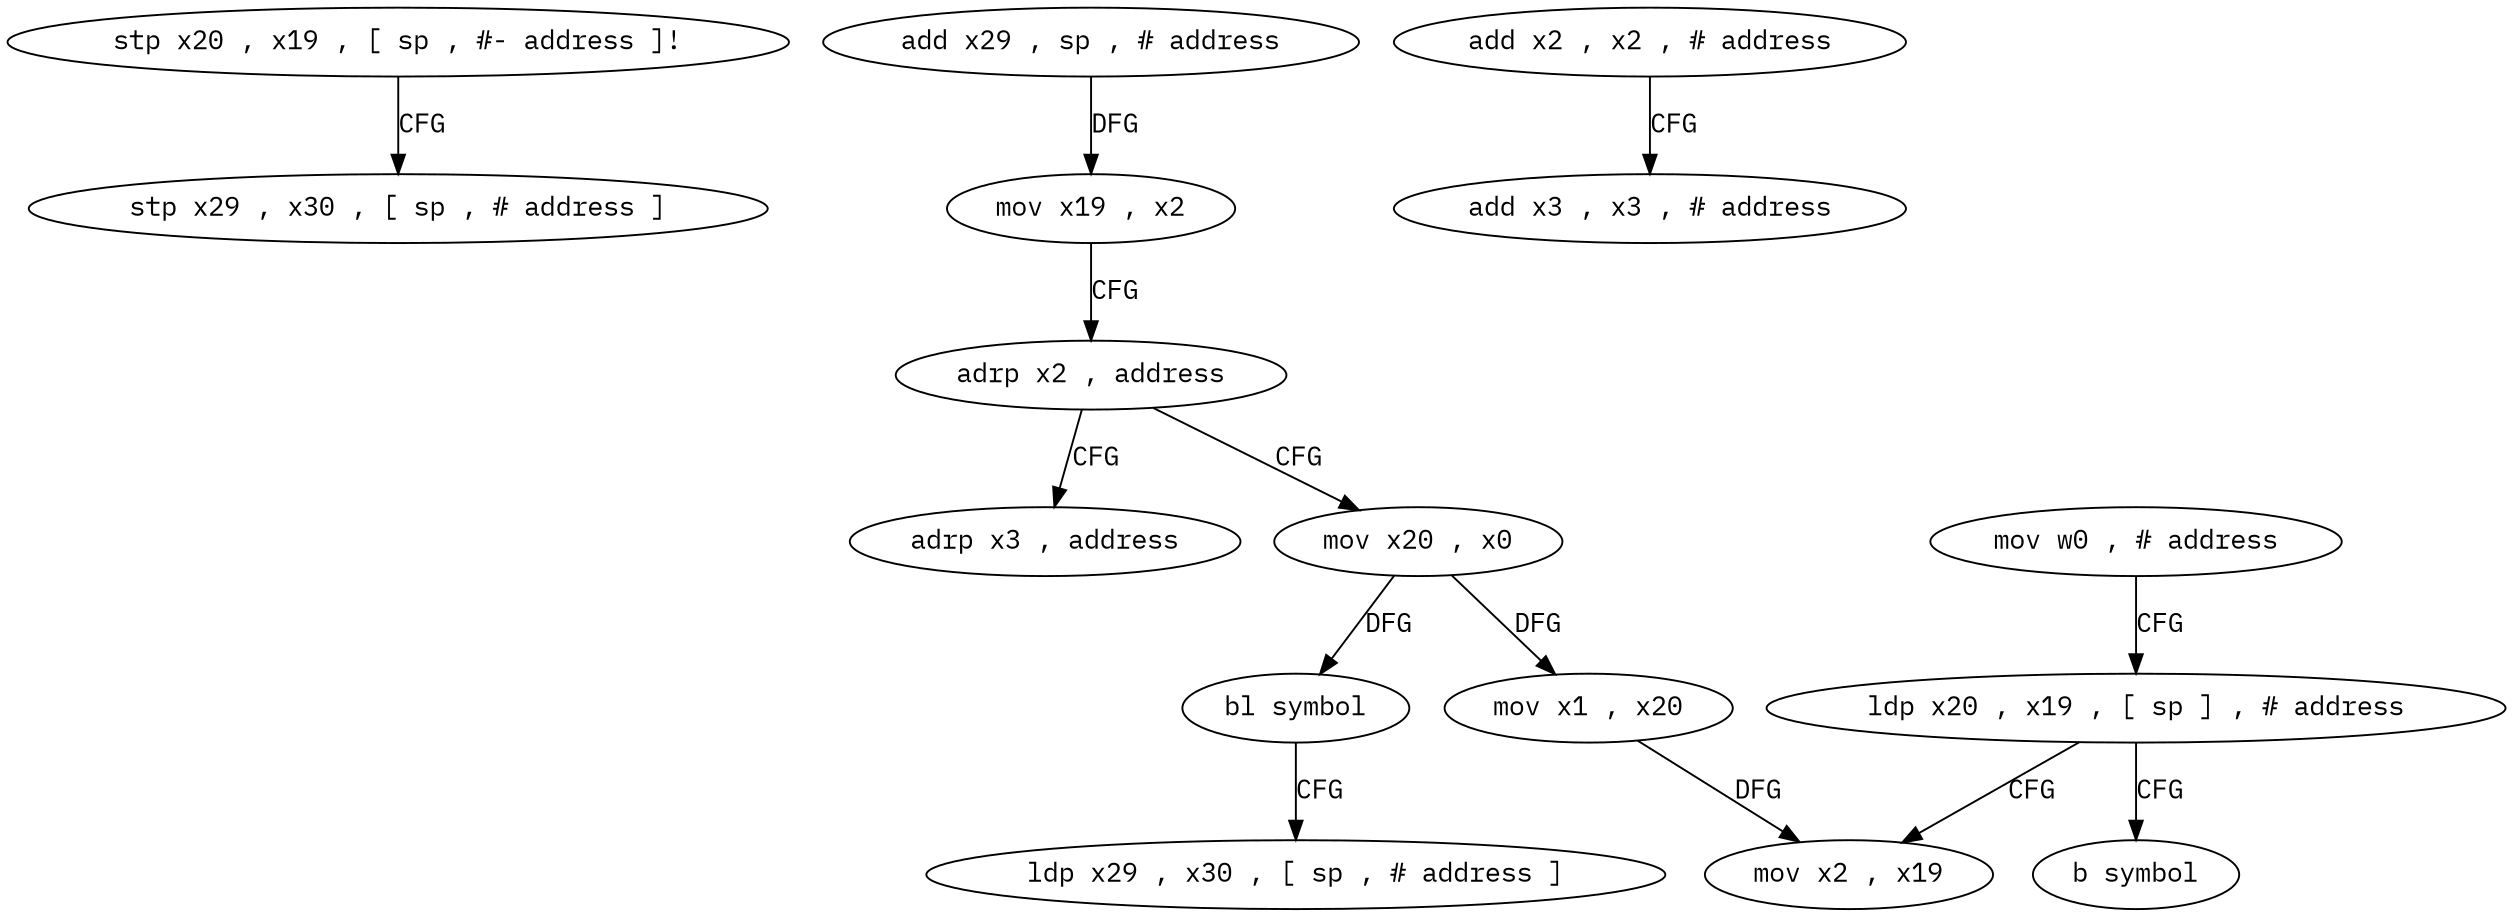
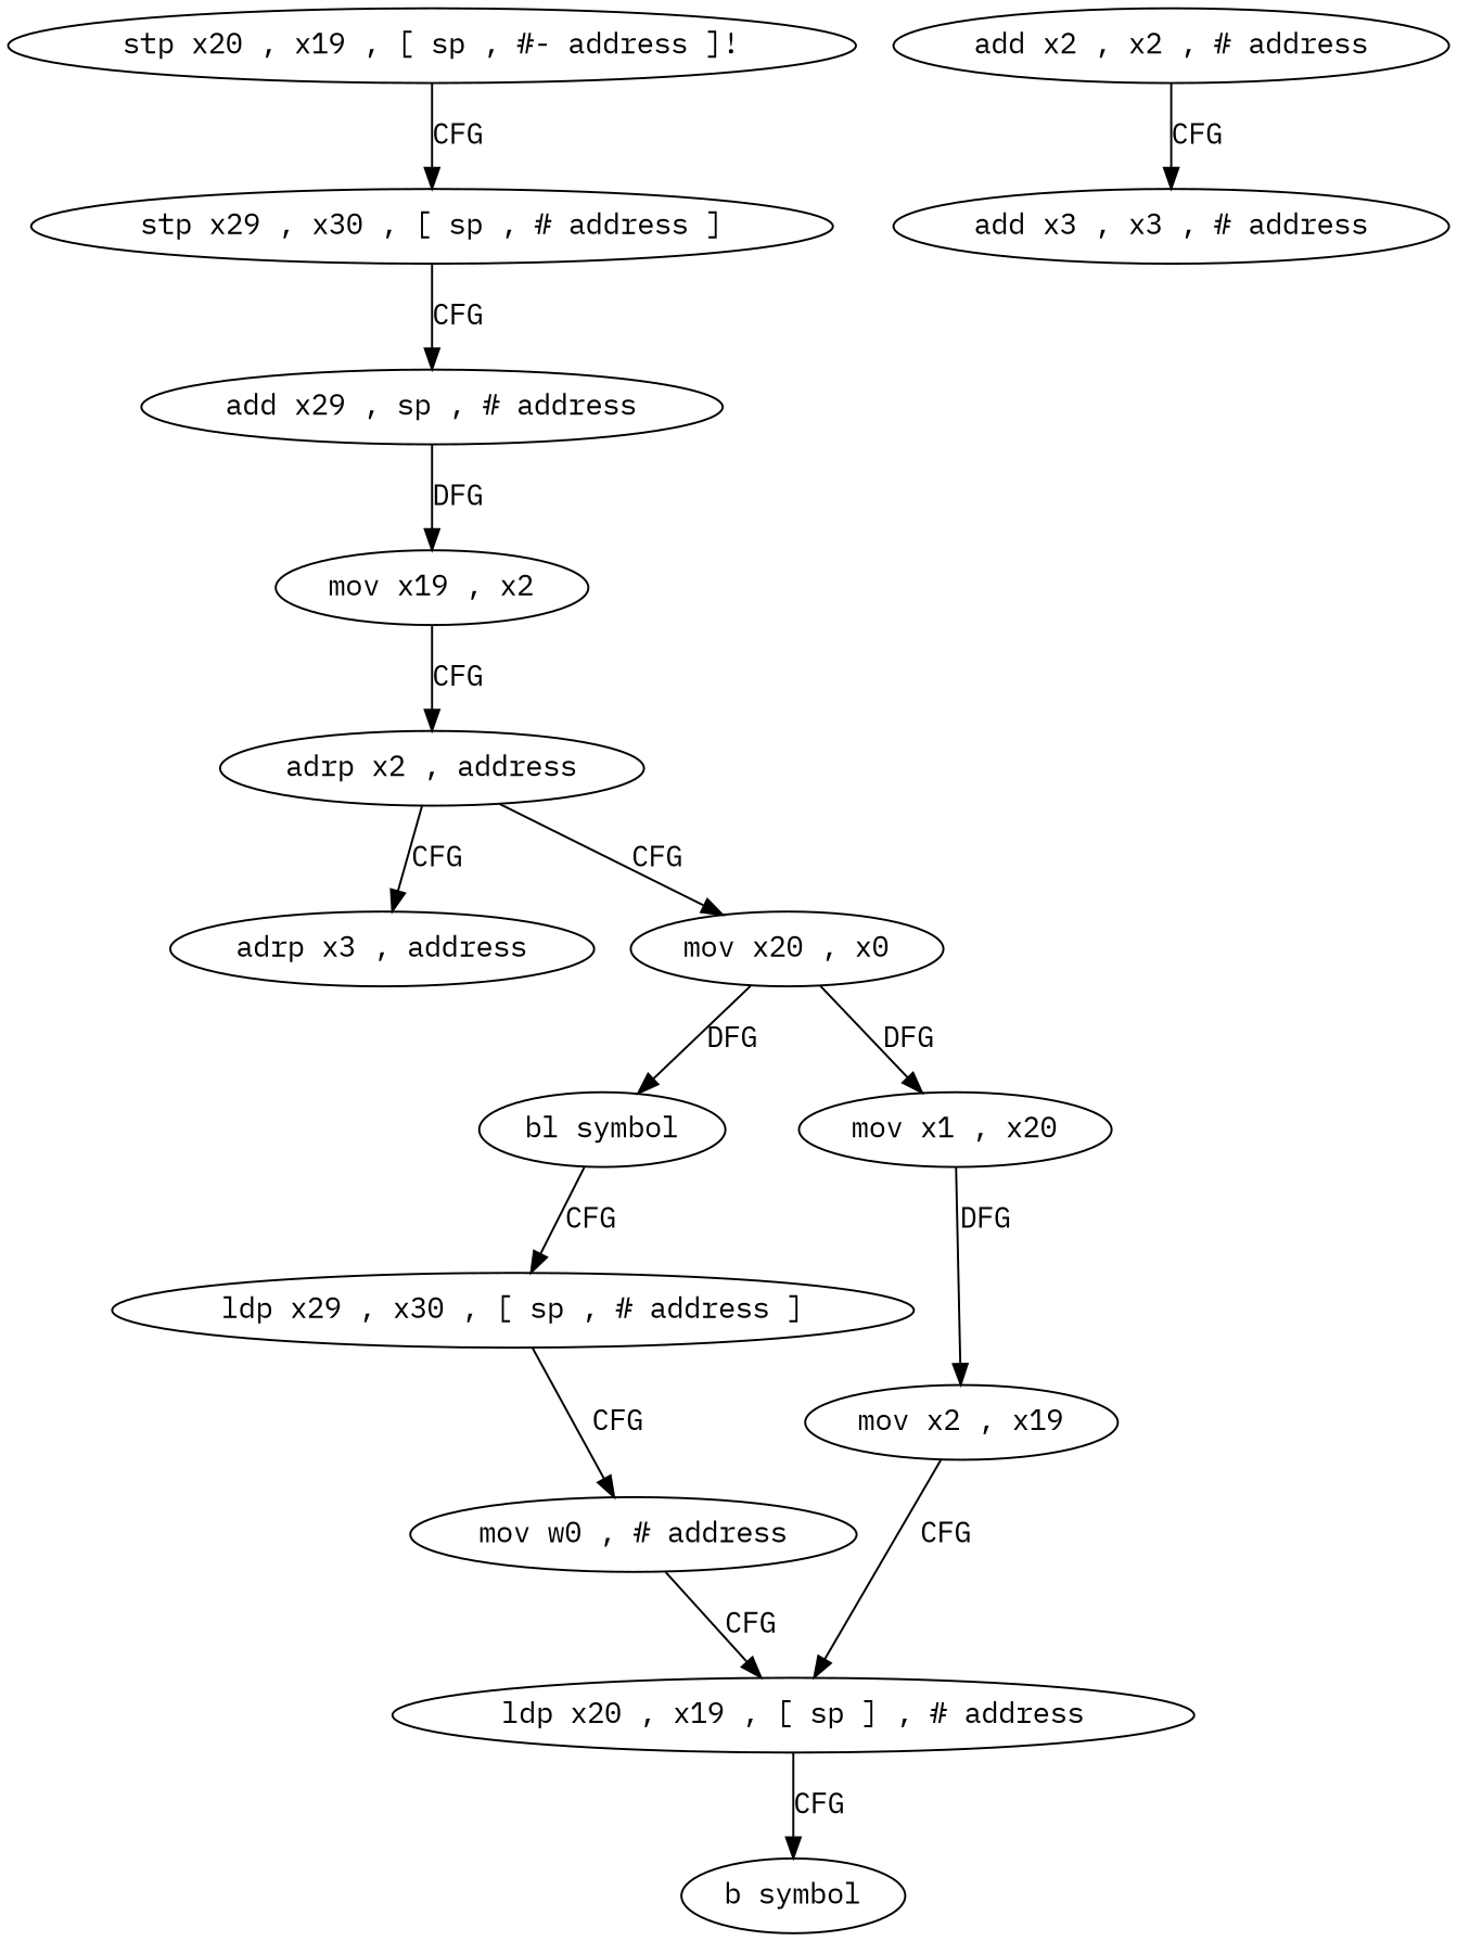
  digraph {
    fontname="IBM Plex Mono"
    node [fontname="IBM Plex Mono"]
    edge [fontname="IBM Plex Mono"]
    n1 [label="stp x20 , x19 , [ sp , #- address ]!"]
    n2 [label="stp x29 , x30 , [ sp , # address ]"]
    n3 [label="add x29 , sp , # address"]
    n4 [label="mov x19 , x2"]
    n5 [label="adrp x2 , address"]
    n6 [label="adrp x3 , address"]
    n7 [label="mov x20 , x0"]
    n8 [label="add x2 , x2 , # address"]
    n9 [label="add x3 , x3 , # address"]
    n10 [label="bl symbol"]
    n11 [label="mov x1 , x20"]
    n12 [label="ldp x29 , x30 , [ sp , # address ]"]
    n13 [label="mov x2 , x19"]
    n14 [label="mov w0 , # address"]
    n15 [label="ldp x20 , x19 , [ sp ] , # address"]
    n16 [label="b symbol"]
    n1 -> n2 [label=CFG]
+   n2 -> n3 [label=CFG]
    n3 -> n4 [label=DFG]
    n4 -> n5 [label=CFG]
    n5 -> n6 [label=CFG]
    n5 -> n7 [label=CFG]
    n7 -> n10 [label=DFG]
    n7 -> n11 [label=DFG]
    n8 -> n9 [label=CFG]
    n10 -> n12 [label=CFG]
    n11 -> n13 [label=DFG]
-   n15 -> n13 [label=CFG]
+   n12 -> n14 [label=CFG]
+   n13 -> n15 [label=CFG]
    n14 -> n15 [label=CFG]
    n15 -> n16 [label=CFG]
  }
